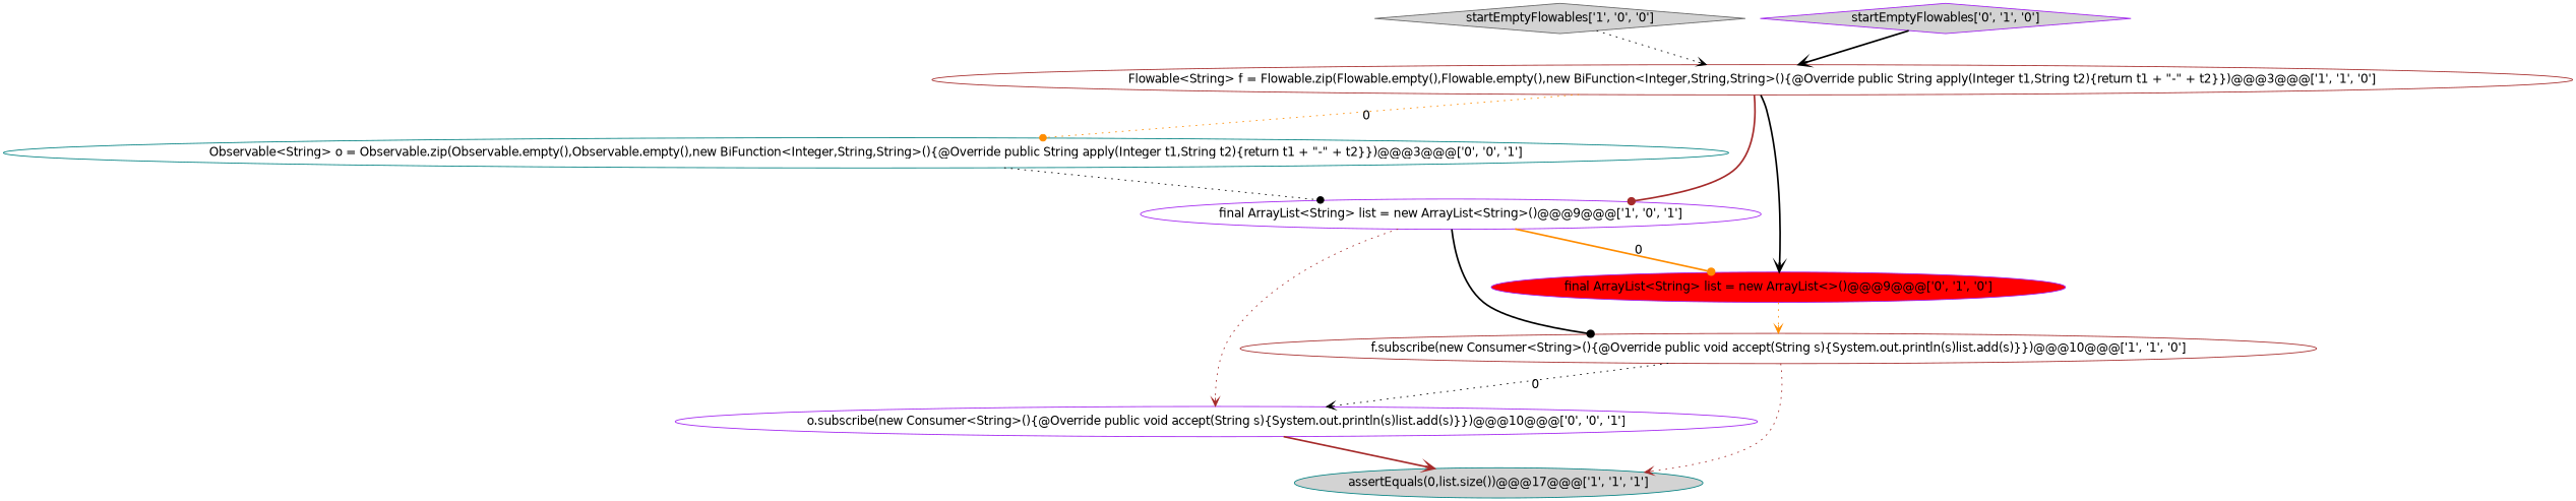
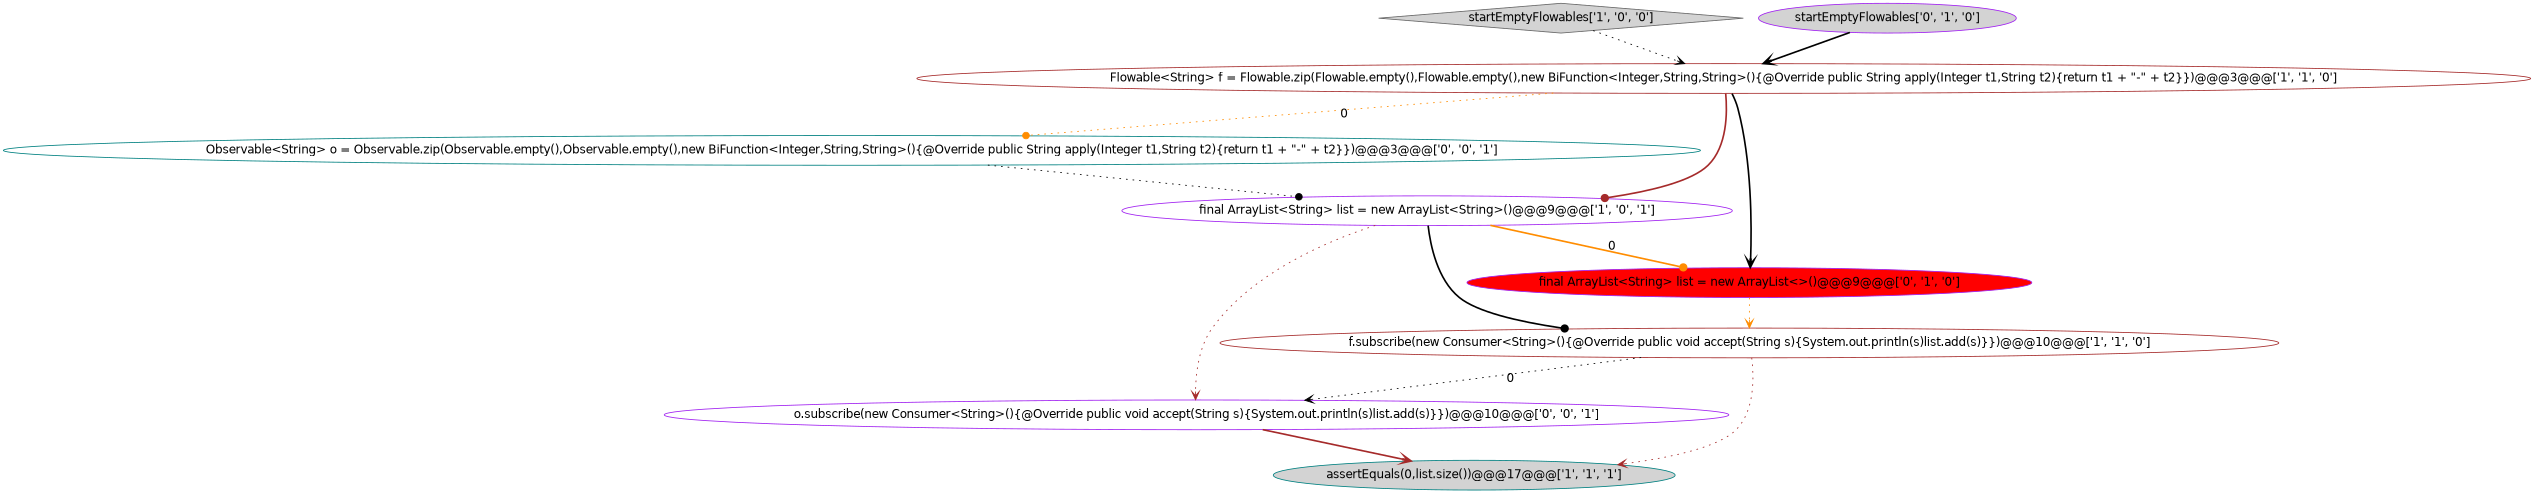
  digraph {
    fontname="DejaVu Sans"
    node [color=purple fillcolor=white fontname="DejaVu Sans" shape=ellipse style=filled]
    edge [arrowhead=vee color=black fontname="DejaVu Sans" style=dotted]
    n1 [color=gray40 fillcolor=lightgray label="startEmptyFlowables['1', '0', '0']" shape=diamond]
    n2 [color=brown label="Flowable<String> f = Flowable.zip(Flowable.empty(),Flowable.empty(),new BiFunction<Integer,String,String>(){@Override public String apply(Integer t1,String t2){return t1 + \"-\" + t2}})@@@3@@@['1', '1', '0']"]
    n3 [color=teal label="Observable<String> o = Observable.zip(Observable.empty(),Observable.empty(),new BiFunction<Integer,String,String>(){@Override public String apply(Integer t1,String t2){return t1 + \"-\" + t2}})@@@3@@@['0', '0', '1']"]
    n4 [label="final ArrayList<String> list = new ArrayList<String>()@@@9@@@['1', '0', '1']"]
    n5 [fillcolor=red label="final ArrayList<String> list = new ArrayList<>()@@@9@@@['0', '1', '0']"]
    n6 [label="o.subscribe(new Consumer<String>(){@Override public void accept(String s){System.out.println(s)list.add(s)}})@@@10@@@['0', '0', '1']"]
    n7 [color=teal fillcolor=lightgray label="assertEquals(0,list.size())@@@17@@@['1', '1', '1']"]
-   n8 [fillcolor=lightgray label="startEmptyFlowables['0', '1', '0']" shape=diamond]
+   n8 [fillcolor=lightgray label="startEmptyFlowables['0', '1', '0']"]
    n9 [color=brown label="f.subscribe(new Consumer<String>(){@Override public void accept(String s){System.out.println(s)list.add(s)}})@@@10@@@['1', '1', '0']"]
    n1 -> n2
    n2 -> n3 [arrowhead=dot color=darkorange label=0]
    n2 -> n4 [arrowhead=dot color=brown style=bold]
    n2 -> n5 [style=bold]
    n3 -> n4 [arrowhead=dot]
    n4 -> n5 [arrowhead=dot color=darkorange label=0 style=bold]
    n4 -> n6 [color=brown]
    n4 -> n9 [arrowhead=dot style=bold]
    n5 -> n9 [color=darkorange]
    n6 -> n7 [color=brown style=bold]
    n8 -> n2 [style=bold]
    n9 -> n6 [label=0]
    n9 -> n7 [color=brown]
  }
